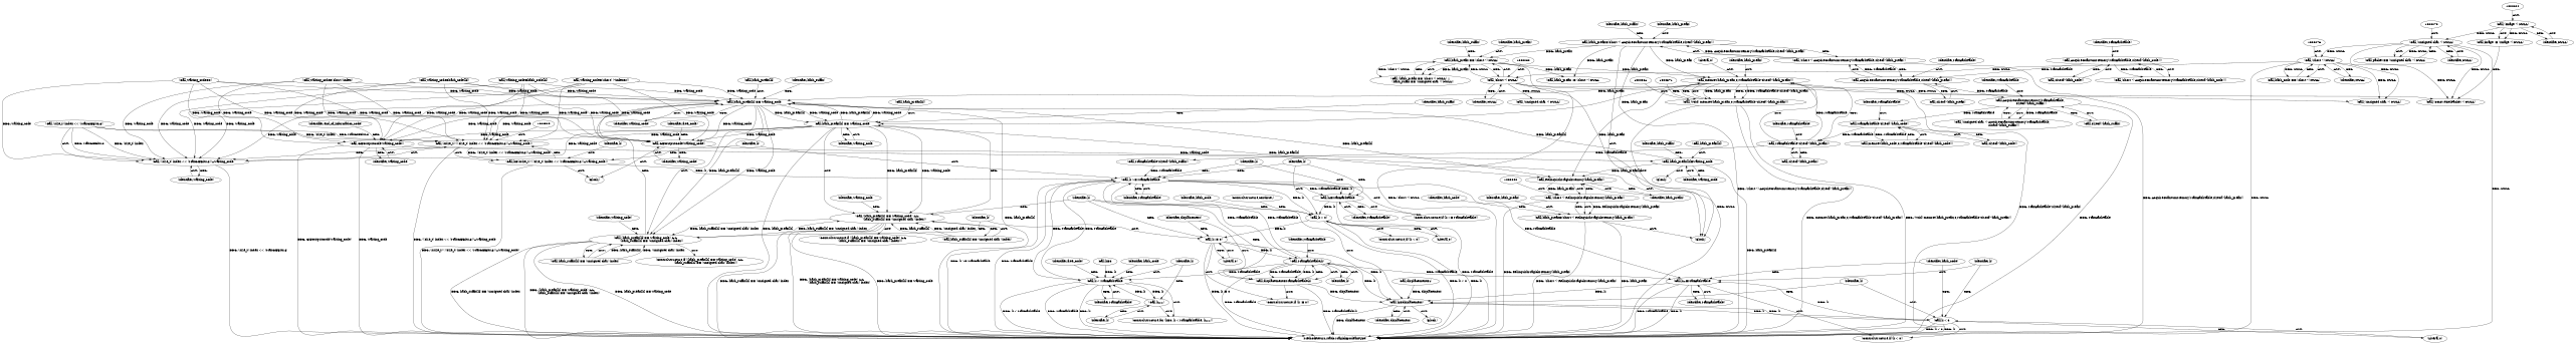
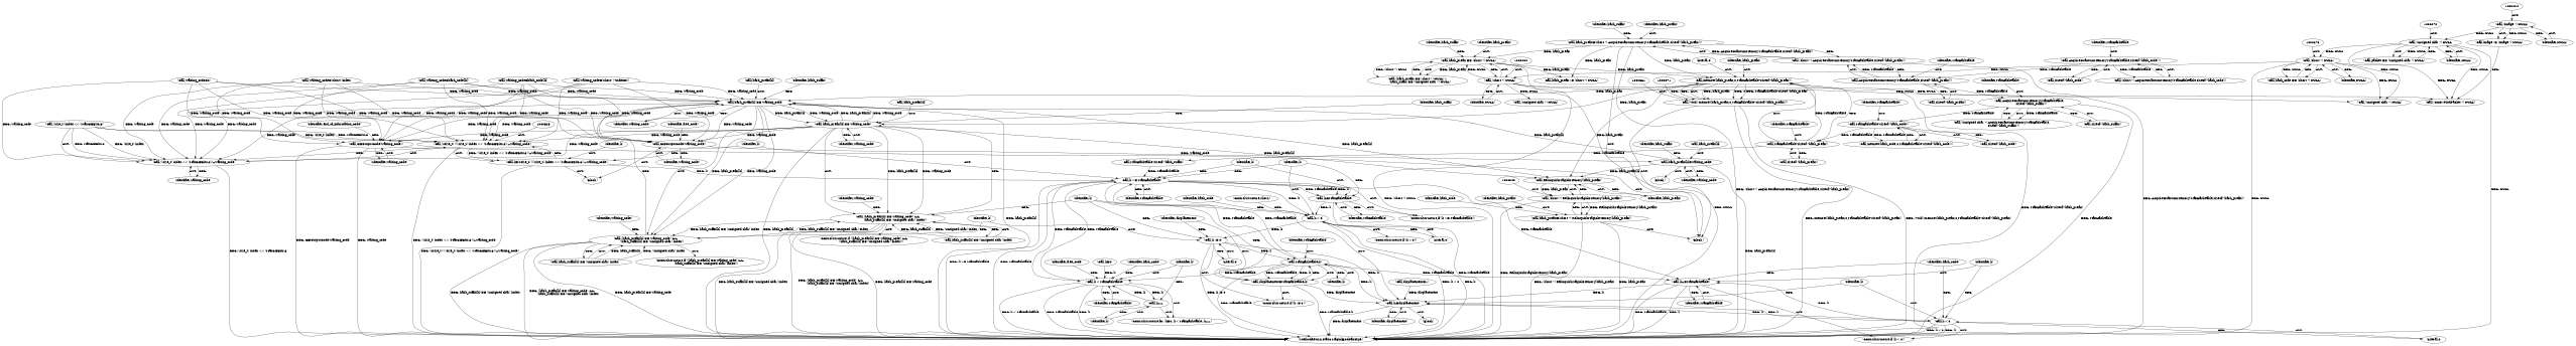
  digraph {
    n1 [label="(Call,memset(hash_prefix,0,MaxHashTable*sizeof(*hash_prefix)))"]
    n2 [label="(Call,MaxHashTable*sizeof(*hash_prefix))"]
    n3 [label="(Call,(void) memset(hash_prefix,0,MaxHashTable*sizeof(*hash_prefix)))"]
    n4 [label="(Call,hash_prefix[k] == waiting_code)"]
    n5 [label="(Call,hash_prefix[k] == waiting_code)"]
    n6 [label="(Call,RelinquishMagickMemory(hash_prefix))"]
    n7 [label="(MethodReturn,static MagickBooleanType)"]
    n8 [label="(Call,sizeof(*hash_prefix))"]
    n9 [label="(Call,MaxHashTable*sizeof(*hash_suffix))"]
    n10 [label="(Block,)"]
    n11 [label="(Call,(ssize_t) (((size_t) index << (MaxGIFBits-8))+waiting_code))"]
    n12 [label="(Call,((size_t) index << (MaxGIFBits-8))+waiting_code)"]
    n13 [label="(Call,(hash_prefix[k] == waiting_code) &&\n              (hash_suffix[k] == (unsigned char) index))"]
    n14 [label="(Call,GIFOutputCode(waiting_code))"]
    n15 [label="(Call,GIFOutputCode(waiting_code))"]
    n16 [label="(Identifier,waiting_code)"]
    n17 [label="(Call,(hash_prefix[k] == waiting_code) &&\n                (hash_suffix[k] == (unsigned char) index))"]
    n18 [label="(Identifier,waiting_code)"]
    n19 [label="(Call,(short *) RelinquishMagickMemory(hash_prefix))"]
    n20 [label="(Identifier,hash_prefix)"]
    n21 [label="(Call,hash_prefix=(short *) AcquireQuantumMemory(MaxHashTable,sizeof(*hash_prefix)))"]
    n22 [label="(Call,(short *) AcquireQuantumMemory(MaxHashTable,sizeof(*hash_prefix)))"]
    n23 [label="(Call,hash_prefix == (short *) NULL)"]
    n24 [label="(Call,hash_prefix != (short *) NULL)"]
    n25 [label="(Call,AcquireQuantumMemory(MaxHashTable,sizeof(*hash_prefix)))"]
    n26 [label="(Call,(short *) NULL)"]
    n27 [label="(Call,(hash_prefix == (short *) NULL) ||\n      (hash_suffix == (unsigned char *) NULL))"]
    n28 [label="(Call,AcquireQuantumMemory(MaxHashTable,\n    sizeof(*hash_suffix)))"]
    n29 [label="(Call,sizeof(*hash_prefix))"]
    n30 [label="(Call,MaxHashTable*sizeof(*hash_code))"]
    n31 [label="(Call,(unsigned char *) AcquireQuantumMemory(MaxHashTable,\n    sizeof(*hash_suffix)))"]
    n32 [label="(Call,sizeof(*hash_suffix))"]
    n33 [label="(Call,AcquireQuantumMemory(MaxHashTable,sizeof(*hash_code)))"]
    n34 [label="(Call,(short *) AcquireQuantumMemory(MaxHashTable,sizeof(*hash_code)))"]
    n35 [label="(Call,sizeof(*hash_code))"]
    n36 [label="(Identifier,NULL)"]
    n37 [label="(Call,(const PixelPacket *) NULL)"]
    n38 [label="(Call,(unsigned char *) NULL)"]
    n39 [label="(Call,(unsigned char *) NULL)"]
    n40 [label="(Call,(short *) NULL)"]
    n41 [label="(Identifier,NULL)"]
    n42 [label="(Call,hash_code == (short *) NULL)"]
    n43 [label="(Call,(unsigned char *) NULL)"]
    n44 [label="(Call,packet == (unsigned char *) NULL)"]
    n45 [label="(Identifier,NULL)"]
    n46 [label="(Call,(Image *) NULL)"]
    n47 [label="(Identifier,NULL)"]
    n48 [label="(Call,image != (Image *) NULL)"]
    n49 [label="(Call,k >= MaxHashTable)"]
    n50 [label="(Call,sizeof(*hash_code))"]
    n51 [label="(Call,memset(hash_code,0,MaxHashTable*sizeof(*hash_code)))"]
    n52 [label="(Call,k=(ssize_t) (((size_t) index << (MaxGIFBits-8))+waiting_code))"]
    n53 [label="(Identifier,waiting_code)"]
    n54 [label="(ControlStructure,if ((hash_prefix[k] == waiting_code) &&\n              (hash_suffix[k] == (unsigned char) index)))"]
    n55 [label="(Call,hash_suffix[k] == (unsigned char) index)"]
    n56 [label="(Block,)"]
    n57 [label="(Call,hash_prefix[k]=waiting_code)"]
    n58 [label="(Identifier,waiting_code)"]
    n59 [label="(Identifier,waiting_code)"]
    n60 [label="(Call,k-=MaxHashTable)"]
    n61 [label="(Call,k < 0)"]
    n62 [label="(Call,MaxHashTable-k)"]
    n63 [label="(Call,k+=MaxHashTable)"]
    n64 [label="(Call,k < MaxHashTable)"]
    n65 [label="(ControlStructure,if (k >= MaxHashTable))"]
    n66 [label="(Identifier,MaxHashTable)"]
    n67 [label="(Identifier,MaxHashTable)"]
    n68 [label="(Call,k != 0)"]
    n69 [label="(ControlStructure,if (k < 0))"]
    n70 [label="(Literal,0)"]
    n71 [label="(Call,k-=displacement)"]
    n72 [label="(Call,displacement=MaxHashTable-k)"]
    n73 [label="(Identifier,k)"]
    n74 [label="(ControlStructure,if (k < 0))"]
    n75 [label="(Identifier,MaxHashTable)"]
    n76 [label="(Call,k++)"]
    n77 [label="(Identifier,MaxHashTable)"]
    n78 [label="(ControlStructure,for (k=0; k < MaxHashTable; k++))"]
    n79 [label="(ControlStructure,if (k != 0))"]
    n80 [label="(Literal,0)"]
    n81 [label="(Call,k < 0)"]
    n82 [label="(Identifier,displacement)"]
    n83 [label="(Block,)"]
    n84 [label="(Literal,0)"]
    n85 [label="(Identifier,k)"]
    n86 [label="(ControlStructure,if ((hash_prefix[k] == waiting_code) &&\n                (hash_suffix[k] == (unsigned char) index)))"]
    n87 [label="(Call,hash_suffix[k] == (unsigned char) index)"]
    n88 [label="(Identifier,waiting_code)"]
    n89 [label="(Block,)"]
    n90 [label="(Call,hash_prefix=(short *) RelinquishMagickMemory(hash_prefix))"]
    n91 [label="(Identifier,k)"]
    n92 [label="(Identifier,k)"]
    n93 [label="(Identifier,MaxHashTable)"]
    n94 [label="(Identifier,hash_suffix)"]
    n95 [label="(Call,waiting_code=(short) index)"]
    n96 [label="(Literal,0)"]
    n97 [label="(Identifier,free_code)"]
    n98 [label="(Call,waiting_code=(short) (*indexes))"]
    n99 [label="(Identifier,hash_suffix)"]
    n100 [label="(Identifier,k)"]
    n101 [label="(Call,waiting_code=0)"]
    n102 [label="(Call,k=0)"]
    n103 [label="(Identifier,waiting_code)"]
    n104 [label="(Identifier,MaxHashTable)"]
    n105 [label="(Identifier,MaxHashTable)"]
    n106 [label="(Identifier,k)"]
    n107 [label="(Call,displacement=1)"]
    n108 [label="(Identifier,hash_code)"]
    n109 [label="(Identifier,k)"]
    n110 [label="(Identifier,hash_code)"]
    n111 [label="(Identifier,MaxHashTable)"]
    n112 [label="(Identifier,k)"]
    n113 [label="(Identifier,free_code)"]
    n114 [label="(Identifier,hash_suffix)"]
    n115 [label="(Call,waiting_code=hash_code[k])"]
    n116 [label="(Call,hash_prefix[k])"]
    n117 [label="(Call,hash_prefix[k])"]
    n118 [label="(Identifier,hash_code)"]
    n119 [label="(Identifier,hash_prefix)"]
    n120 [label="(Identifier,k)"]
    n121 [label="(Identifier,k)"]
    n122 [label="(Identifier,hash_prefix)"]
-   n123 [label="(ControlStructure,continue;)"]
+   n123 [label="(ControlStructure,short;)"]
    n124 [label="(Identifier,waiting_code)"]
    n125 [label="(Identifier,hash_suffix)"]
    n126 [label="(Identifier,hash_suffix)"]
    n127 [label="(Identifier,k)"]
    n128 [label="(Identifier,displacement)"]
    n129 [label="(Identifier,hash_prefix)"]
    n130 [label="(Identifier,hash_code)"]
    n131 [label="(Call,hash_prefix[k])"]
    n132 [label="(Identifier,end_of_information_code)"]
    n133 [label="(Call,waiting_code=hash_code[k])"]
    n134 [label="(Identifier,MaxHashTable)"]
    n135 [label="(Identifier,MaxHashTable)"]
    n136 [label="(Identifier,hash_prefix)"]
    n137 [label="(Call,(size_t) index << (MaxGIFBits-8))"]
    1000282
    1000276
    1000270
    1000224
    1000361
    1000371
    1000525
    1000840
    n1 -> n2 [label="CFG: "]
    n1 -> n3 [label="AST: "]
    n1 -> n3 [label="DDG: hash_prefix"]
    n1 -> n3 [label="DDG: 0"]
    n1 -> n3 [label="DDG: MaxHashTable*sizeof(*hash_prefix)"]
    n1 -> n4 [label="DDG: hash_prefix"]
    n1 -> n5 [label="DDG: hash_prefix"]
    n1 -> n6 [label="DDG: hash_prefix"]
    n1 -> n7 [label="DDG: MaxHashTable*sizeof(*hash_prefix)"]
    n2 -> n1 [label="AST: "]
    n2 -> n1 [label="DDG: MaxHashTable"]
    n2 -> n8 [label="CFG: "]
    n2 -> n9 [label="DDG: MaxHashTable"]
    n3 -> n1 [label="CFG: "]
    n3 -> n7 [label="DDG: (void) memset(hash_prefix,0,MaxHashTable*sizeof(*hash_prefix))"]
    n3 -> n7 [label="DDG: memset(hash_prefix,0,MaxHashTable*sizeof(*hash_prefix))"]
    n3 -> n10 [label="AST: "]
    n4 -> n5 [label="DDG: hash_prefix[k]"]
    n4 -> n5 [label="DDG: waiting_code"]
    n4 -> n6 [label="DDG: hash_prefix[k]"]
    n4 -> n7 [label="DDG: hash_prefix[k]"]
    n4 -> n11 [label="DDG: waiting_code"]
    n4 -> n12 [label="DDG: waiting_code"]
    n4 -> n13 [label="AST: "]
    n4 -> n13 [label="DDG: hash_prefix[k]"]
    n4 -> n13 [label="DDG: waiting_code"]
    n4 -> n14 [label="DDG: waiting_code"]
    n4 -> n15 [label="DDG: waiting_code"]
    n4 -> n16 [label="CFG: "]
    n5 -> n4 [label="DDG: hash_prefix[k]"]
    n5 -> n4 [label="DDG: waiting_code"]
    n5 -> n6 [label="DDG: hash_prefix[k]"]
    n5 -> n7 [label="DDG: hash_prefix[k]"]
    n5 -> n11 [label="DDG: waiting_code"]
    n5 -> n12 [label="DDG: waiting_code"]
    n5 -> n14 [label="DDG: waiting_code"]
    n5 -> n15 [label="DDG: waiting_code"]
    n5 -> n17 [label="AST: "]
    n5 -> n17 [label="DDG: hash_prefix[k]"]
    n5 -> n17 [label="DDG: waiting_code"]
    n5 -> n18 [label="CFG: "]
    n6 -> n19 [label="AST: "]
    n6 -> n19 [label="DDG: hash_prefix"]
    n6 -> n20 [label="CFG: "]
    n8 -> n2 [label="AST: "]
    n9 -> n49 [label="DDG: MaxHashTable"]
    n11 -> n7 [label="DDG: ((size_t) index << (MaxGIFBits-8))+waiting_code"]
    n11 -> n12 [label="CFG: "]
    n11 -> n52 [label="AST: "]
    n11 -> n52 [label="DDG: ((size_t) index << (MaxGIFBits-8))+waiting_code"]
    n12 -> n7 [label="DDG: (size_t) index << (MaxGIFBits-8)"]
    n12 -> n11 [label="AST: "]
    n12 -> n53 [label="CFG: "]
    n13 -> n4 [label="CFG: "]
    n13 -> n7 [label="DDG: (hash_prefix[k] == waiting_code) &&\n              (hash_suffix[k] == (unsigned char) index)"]
    n13 -> n7 [label="DDG: hash_prefix[k] == waiting_code"]
    n13 -> n7 [label="DDG: hash_suffix[k] == (unsigned char) index"]
    n13 -> n17 [label="DDG: hash_suffix[k] == (unsigned char) index"]
    n13 -> n54 [label="AST: "]
    n13 -> n55 [label="CFG: "]
    n14 -> n56 [label="AST: "]
    n14 -> n57 [label="DDG: waiting_code"]
    n14 -> n58 [label="CFG: "]
    n15 -> n7 [label="DDG: GIFOutputCode(waiting_code)"]
    n15 -> n7 [label="DDG: waiting_code"]
    n15 -> n10 [label="AST: "]
    n15 -> n59 [label="CFG: "]
    n16 -> n4 [label="AST: "]
    n17 -> n5 [label="CFG: "]
    n17 -> n7 [label="DDG: hash_suffix[k] == (unsigned char) index"]
    n17 -> n7 [label="DDG: (hash_prefix[k] == waiting_code) &&\n                (hash_suffix[k] == (unsigned char) index)"]
    n17 -> n7 [label="DDG: hash_prefix[k] == waiting_code"]
    n17 -> n13 [label="DDG: hash_suffix[k] == (unsigned char) index"]
    n17 -> n86 [label="AST: "]
    n17 -> n87 [label="CFG: "]
    n18 -> n5 [label="AST: "]
    n19 -> n6 [label="CFG: "]
    n19 -> n7 [label="DDG: RelinquishMagickMemory(hash_prefix)"]
    n19 -> n90 [label="AST: "]
    n19 -> n90 [label="DDG: RelinquishMagickMemory(hash_prefix)"]
    n20 -> n6 [label="AST: "]
    n21 -> n1 [label="DDG: hash_prefix"]
    n21 -> n7 [label="DDG: (short *) AcquireQuantumMemory(MaxHashTable,sizeof(*hash_prefix))"]
    n21 -> n10 [label="AST: "]
    n21 -> n22 [label="CFG: "]
    n21 -> n23 [label="DDG: hash_prefix"]
    n21 -> n24 [label="DDG: hash_prefix"]
    n22 -> n7 [label="DDG: AcquireQuantumMemory(MaxHashTable,sizeof(*hash_prefix))"]
    n22 -> n21 [label="AST: "]
    n22 -> n21 [label="DDG: AcquireQuantumMemory(MaxHashTable,sizeof(*hash_prefix))"]
    n22 -> n25 [label="CFG: "]
    n23 -> n1 [label="DDG: hash_prefix"]
    n23 -> n7 [label="DDG: (short *) NULL"]
    n23 -> n24 [label="DDG: hash_prefix"]
    n23 -> n26 [label="CFG: "]
    n23 -> n27 [label="AST: "]
    n23 -> n27 [label="DDG: hash_prefix"]
    n23 -> n27 [label="DDG: (short *) NULL"]
    n25 -> n22 [label="AST: "]
    n25 -> n22 [label="DDG: MaxHashTable"]
    n25 -> n28 [label="DDG: MaxHashTable"]
    n25 -> n29 [label="CFG: "]
    n26 -> n7 [label="DDG: NULL"]
    n26 -> n23 [label="AST: "]
    n26 -> n23 [label="DDG: NULL"]
    n26 -> n36 [label="CFG: "]
    n26 -> n37 [label="DDG: NULL"]
    n26 -> n38 [label="DDG: NULL"]
    n26 -> n39 [label="DDG: NULL"]
    n27 -> n23 [label="CFG: "]
    n28 -> n7 [label="DDG: MaxHashTable"]
    n28 -> n30 [label="DDG: MaxHashTable"]
    n28 -> n31 [label="AST: "]
    n28 -> n31 [label="DDG: MaxHashTable"]
    n28 -> n32 [label="CFG: "]
    n29 -> n25 [label="AST: "]
    n30 -> n2 [label="DDG: MaxHashTable"]
    n30 -> n50 [label="CFG: "]
    n30 -> n51 [label="AST: "]
    n30 -> n51 [label="DDG: MaxHashTable"]
    n31 -> n28 [label="CFG: "]
    n32 -> n28 [label="AST: "]
    n33 -> n25 [label="DDG: MaxHashTable"]
    n33 -> n34 [label="AST: "]
    n33 -> n34 [label="DDG: MaxHashTable"]
    n33 -> n35 [label="CFG: "]
    n34 -> n33 [label="CFG: "]
    n35 -> n33 [label="AST: "]
    n36 -> n26 [label="AST: "]
    n40 -> n7 [label="DDG: NULL"]
    n40 -> n26 [label="DDG: NULL"]
    n40 -> n37 [label="DDG: NULL"]
    n40 -> n39 [label="DDG: NULL"]
    n40 -> n41 [label="CFG: "]
    n40 -> n42 [label="AST: "]
    n40 -> n42 [label="DDG: NULL"]
    n41 -> n40 [label="AST: "]
    n42 -> n40 [label="CFG: "]
    n43 -> n7 [label="DDG: NULL"]
    n43 -> n37 [label="DDG: NULL"]
    n43 -> n39 [label="DDG: NULL"]
    n43 -> n40 [label="DDG: NULL"]
    n43 -> n44 [label="AST: "]
    n43 -> n44 [label="DDG: NULL"]
    n43 -> n45 [label="CFG: "]
    n44 -> n43 [label="CFG: "]
    n45 -> n43 [label="AST: "]
    n46 -> n43 [label="DDG: NULL"]
    n46 -> n47 [label="CFG: "]
    n46 -> n48 [label="AST: "]
    n46 -> n48 [label="DDG: NULL"]
    n47 -> n46 [label="AST: "]
    n48 -> n37 [label="CFG: "]
    n49 -> n7 [label="DDG: k >= MaxHashTable"]
    n49 -> n7 [label="DDG: MaxHashTable"]
    n49 -> n60 [label="DDG: MaxHashTable"]
    n49 -> n60 [label="DDG: k"]
    n49 -> n61 [label="DDG: k"]
    n49 -> n62 [label="DDG: MaxHashTable"]
    n49 -> n63 [label="DDG: MaxHashTable"]
    n49 -> n64 [label="DDG: MaxHashTable"]
    n49 -> n65 [label="AST: "]
    n49 -> n66 [label="CFG: "]
    n50 -> n30 [label="AST: "]
    n51 -> n30 [label="CFG: "]
    n52 -> n7 [label="DDG: (ssize_t) (((size_t) index << (MaxGIFBits-8))+waiting_code)"]
    n52 -> n11 [label="CFG: "]
    n52 -> n49 [label="DDG: k"]
    n52 -> n56 [label="AST: "]
    n53 -> n12 [label="AST: "]
    n55 -> n13 [label="AST: "]
    n55 -> n13 [label="DDG: hash_suffix[k]"]
    n55 -> n13 [label="DDG: (unsigned char) index"]
    n57 -> n4 [label="DDG: hash_prefix[k]"]
    n57 -> n6 [label="DDG: hash_prefix[k]"]
    n57 -> n7 [label="DDG: hash_prefix[k]"]
    n57 -> n88 [label="CFG: "]
    n57 -> n89 [label="AST: "]
    n58 -> n14 [label="AST: "]
    n59 -> n15 [label="AST: "]
    n60 -> n7 [label="DDG: MaxHashTable"]
    n60 -> n61 [label="DDG: k"]
    n60 -> n65 [label="AST: "]
    n60 -> n67 [label="CFG: "]
    n61 -> n7 [label="DDG: k < 0"]
    n61 -> n7 [label="DDG: k"]
    n61 -> n68 [label="DDG: k"]
    n61 -> n69 [label="AST: "]
    n61 -> n70 [label="CFG: "]
    n62 -> n7 [label="DDG: MaxHashTable"]
    n62 -> n49 [label="DDG: MaxHashTable"]
    n62 -> n63 [label="DDG: MaxHashTable"]
    n62 -> n64 [label="DDG: MaxHashTable"]
    n62 -> n71 [label="DDG: k"]
    n62 -> n72 [label="AST: "]
    n62 -> n72 [label="DDG: MaxHashTable"]
    n62 -> n72 [label="DDG: k"]
    n62 -> n73 [label="CFG: "]
    n63 -> n7 [label="DDG: MaxHashTable"]
    n63 -> n7 [label="DDG: k"]
    n63 -> n71 [label="DDG: k"]
    n63 -> n74 [label="AST: "]
    n63 -> n75 [label="CFG: "]
    n64 -> n7 [label="DDG: k"]
    n64 -> n7 [label="DDG: k < MaxHashTable"]
    n64 -> n7 [label="DDG: MaxHashTable"]
    n64 -> n49 [label="DDG: MaxHashTable"]
    n64 -> n76 [label="DDG: k"]
    n64 -> n77 [label="CFG: "]
    n64 -> n78 [label="AST: "]
    n66 -> n49 [label="AST: "]
    n67 -> n60 [label="AST: "]
    n68 -> n7 [label="DDG: k != 0"]
    n68 -> n62 [label="DDG: k"]
    n68 -> n71 [label="DDG: k"]
    n68 -> n79 [label="AST: "]
    n68 -> n80 [label="CFG: "]
    n70 -> n61 [label="AST: "]
    n71 -> n7 [label="DDG: displacement"]
    n71 -> n81 [label="DDG: k"]
    n71 -> n82 [label="CFG: "]
    n71 -> n83 [label="AST: "]
    n72 -> n7 [label="DDG: MaxHashTable-k"]
    n72 -> n62 [label="CFG: "]
    n72 -> n71 [label="DDG: displacement"]
    n72 -> n79 [label="AST: "]
    n73 -> n62 [label="AST: "]
    n75 -> n63 [label="AST: "]
    n76 -> n64 [label="DDG: k"]
    n76 -> n78 [label="AST: "]
    n76 -> n85 [label="CFG: "]
    n77 -> n64 [label="AST: "]
    n80 -> n68 [label="AST: "]
    n81 -> n7 [label="DDG: k < 0"]
    n81 -> n7 [label="DDG: k"]
    n81 -> n63 [label="DDG: k"]
    n81 -> n71 [label="DDG: k"]
    n81 -> n74 [label="AST: "]
    n81 -> n84 [label="CFG: "]
    n82 -> n71 [label="AST: "]
    n84 -> n81 [label="AST: "]
    n85 -> n76 [label="AST: "]
    n87 -> n17 [label="AST: "]
    n87 -> n17 [label="DDG: hash_suffix[k]"]
    n87 -> n17 [label="DDG: (unsigned char) index"]
    n88 -> n57 [label="AST: "]
    n90 -> n7 [label="DDG: hash_prefix"]
    n90 -> n7 [label="DDG: (short *) RelinquishMagickMemory(hash_prefix)"]
    n90 -> n10 [label="AST: "]
    n90 -> n19 [label="CFG: "]
    n91 -> n52 [label="AST: "]
    n92 -> n49 [label="CFG: "]
    n92 -> n60 [label="CFG: "]
    n92 -> n61 [label="AST: "]
    n93 -> n25 [label="AST: "]
    n94 -> n21 [label="CFG: "]
    n95 -> n4 [label="DDG: waiting_code"]
    n95 -> n11 [label="DDG: waiting_code"]
    n95 -> n12 [label="DDG: waiting_code"]
    n95 -> n14 [label="DDG: waiting_code"]
    n95 -> n15 [label="DDG: waiting_code"]
    n96 -> n1 [label="AST: "]
    n97 -> n64 [label="CFG: "]
    n98 -> n4 [label="DDG: waiting_code"]
    n98 -> n11 [label="DDG: waiting_code"]
    n98 -> n12 [label="DDG: waiting_code"]
    n98 -> n14 [label="DDG: waiting_code"]
    n98 -> n15 [label="DDG: waiting_code"]
    n99 -> n5 [label="CFG: "]
    n100 -> n63 [label="AST: "]
    n100 -> n81 [label="CFG: "]
    n101 -> n4 [label="DDG: waiting_code"]
    n101 -> n11 [label="DDG: waiting_code"]
    n101 -> n12 [label="DDG: waiting_code"]
    n101 -> n14 [label="DDG: waiting_code"]
    n101 -> n15 [label="DDG: waiting_code"]
    n102 -> n64 [label="DDG: k"]
    n103 -> n13 [label="CFG: "]
    n104 -> n2 [label="AST: "]
    n105 -> n28 [label="AST: "]
    n106 -> n49 [label="AST: "]
    n106 -> n52 [label="CFG: "]
    n107 -> n71 [label="DDG: displacement"]
    n108 -> n61 [label="CFG: "]
    n109 -> n13 [label="CFG: "]
    n109 -> n68 [label="AST: "]
    n110 -> n64 [label="CFG: "]
    n111 -> n62 [label="AST: "]
    n112 -> n49 [label="CFG: "]
    n112 -> n60 [label="AST: "]
    n113 -> n14 [label="CFG: "]
    n114 -> n23 [label="CFG: "]
    n115 -> n4 [label="DDG: waiting_code"]
    n115 -> n11 [label="DDG: waiting_code"]
    n115 -> n12 [label="DDG: waiting_code"]
    n115 -> n14 [label="DDG: waiting_code"]
    n115 -> n15 [label="DDG: waiting_code"]
    n116 -> n4 [label="AST: "]
    n117 -> n5 [label="AST: "]
    n118 -> n90 [label="CFG: "]
    n119 -> n21 [label="AST: "]
    n120 -> n17 [label="CFG: "]
    n120 -> n68 [label="CFG: "]
    n120 -> n71 [label="AST: "]
    n120 -> n72 [label="CFG: "]
    n121 -> n64 [label="AST: "]
    n121 -> n76 [label="CFG: "]
    n122 -> n1 [label="AST: "]
    n123 -> n61 [label="CFG: "]
    n124 -> n17 [label="CFG: "]
    n125 -> n57 [label="CFG: "]
    n126 -> n4 [label="CFG: "]
    n127 -> n71 [label="CFG: "]
    n127 -> n81 [label="AST: "]
    n128 -> n68 [label="CFG: "]
    n128 -> n72 [label="AST: "]
    n129 -> n23 [label="AST: "]
    n130 -> n63 [label="CFG: "]
    n130 -> n81 [label="CFG: "]
    n131 -> n57 [label="AST: "]
    n132 -> n15 [label="CFG: "]
    n133 -> n4 [label="DDG: waiting_code"]
    n133 -> n11 [label="DDG: waiting_code"]
    n133 -> n12 [label="DDG: waiting_code"]
    n133 -> n14 [label="DDG: waiting_code"]
    n133 -> n15 [label="DDG: waiting_code"]
    n134 -> n30 [label="AST: "]
    n135 -> n33 [label="AST: "]
    n136 -> n90 [label="AST: "]
    n137 -> n11 [label="DDG: (size_t) index"]
    n137 -> n11 [label="DDG: MaxGIFBits-8"]
    n137 -> n12 [label="AST: "]
    n137 -> n12 [label="DDG: (size_t) index"]
    n137 -> n12 [label="DDG: MaxGIFBits-8"]
    1000282 -> n26 [label="AST: "]
    1000276 -> n40 [label="AST: "]
    1000270 -> n43 [label="AST: "]
    1000224 -> n46 [label="AST: "]
    1000361 -> n3 [label="AST: "]
    1000371 -> n3 [label="CFG: "]
    1000525 -> n11 [label="AST: "]
    1000840 -> n19 [label="AST: "]
  }
